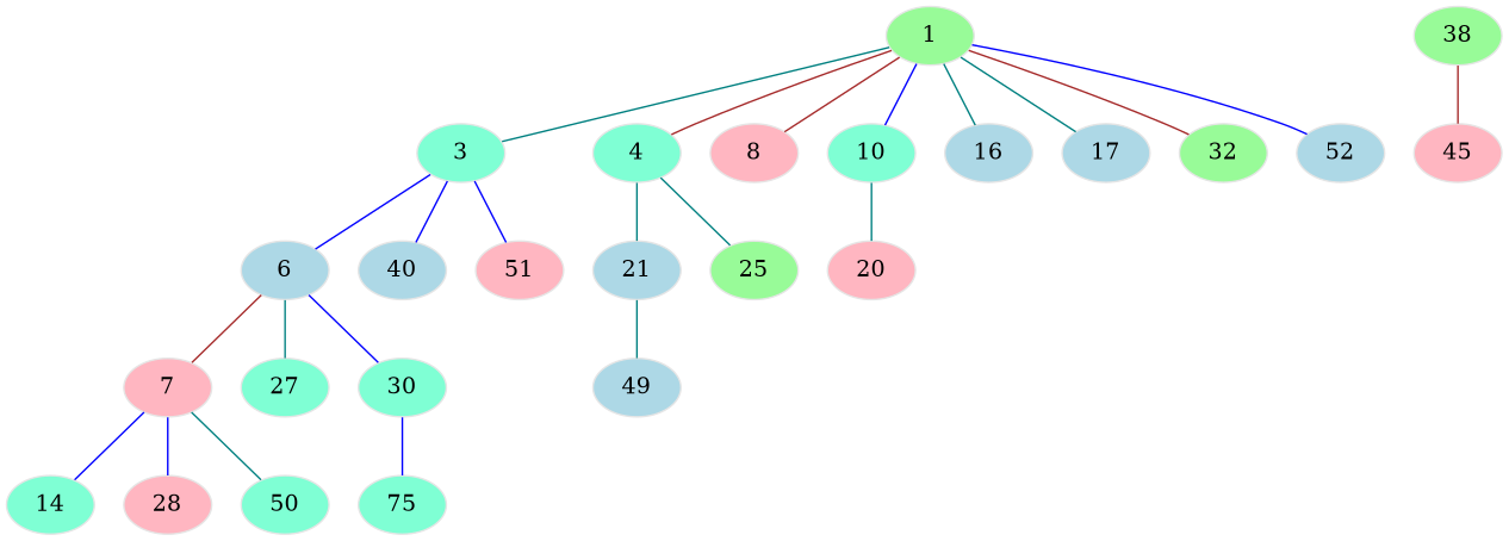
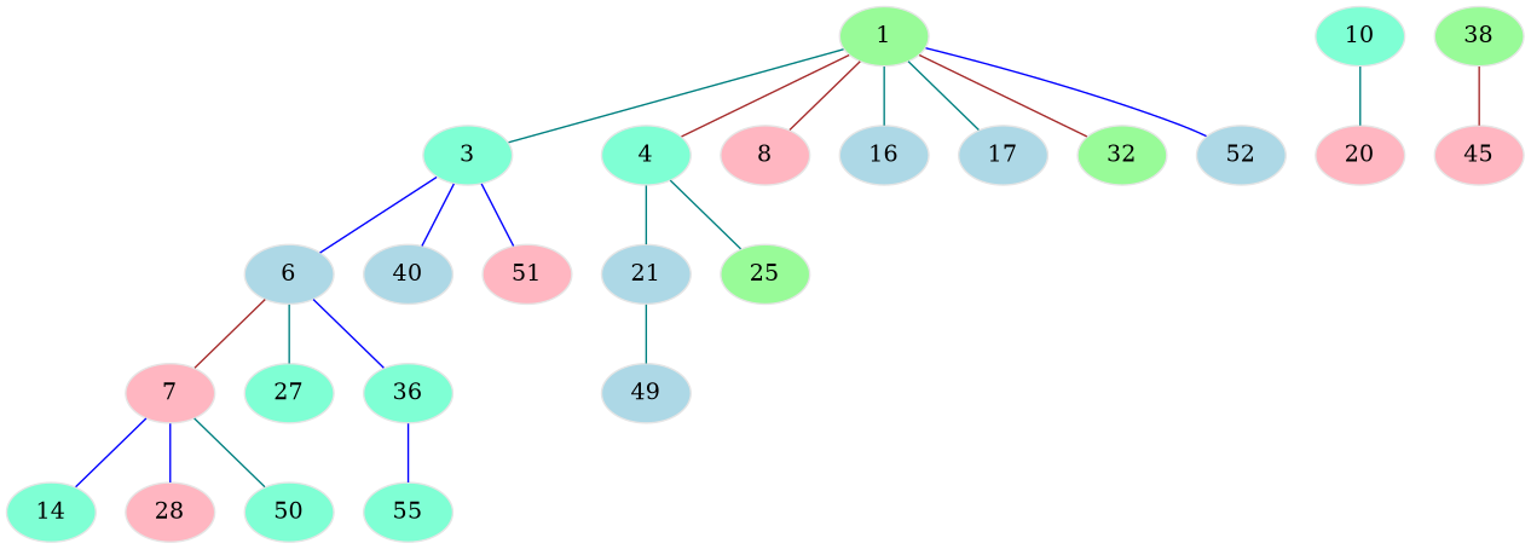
  graph {
    node [color=gray90 fillcolor=aquamarine style=filled]
    edge [color=teal]
    1 [fillcolor=palegreen super="+2+13+11+34"]
    3 [super="+31+5"]
    4
    8 [fillcolor=lightpink super="+30"]
    10 [super="+37+54"]
    16 [fillcolor=lightblue super="+28"]
    17 [fillcolor=lightblue]
    32 [fillcolor=palegreen]
    52 [fillcolor=lightblue]
    6 [fillcolor=lightblue super="+22+9"]
    40 [fillcolor=lightblue]
    51 [fillcolor=lightpink]
    21 [fillcolor=lightblue]
    25 [fillcolor=palegreen]
    20 [fillcolor=lightpink]
    7 [fillcolor=lightpink super="+24+12"]
    27
-   36 [super="+44" label=30]
+   36 [super="+44"]
    49 [fillcolor=lightblue]
    14
    n21 [fillcolor=lightpink label=28 super="+48"]
    50
-   55 [label=75]
+   55
    38 [fillcolor=palegreen]
    45 [fillcolor=lightpink]
    1 -- 3
    1 -- 4 [color=brown]
    1 -- 8 [color=brown]
-   1 -- 10 [color=blue]
    1 -- 16
    1 -- 17
    1 -- 32 [color=brown]
    1 -- 52 [color=blue]
    3 -- 6 [color=blue]
    3 -- 40 [color=blue]
    3 -- 51 [color=blue]
    4 -- 21
    4 -- 25
    10 -- 20
    6 -- 7 [color=brown]
    6 -- 27
    6 -- 36 [color=blue]
    21 -- 49
    7 -- 14 [color=blue]
    7 -- n21 [color=blue]
    7 -- 50
    36 -- 55 [color=blue]
    38 -- 45 [color=brown]
  }
